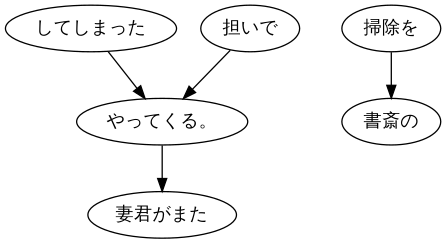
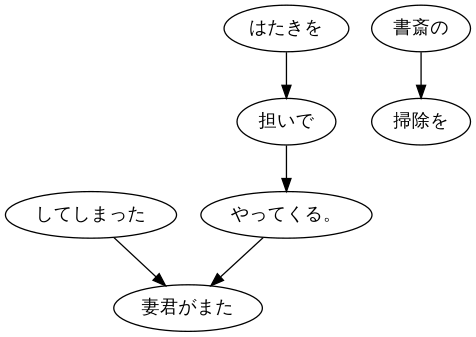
  digraph {
    n1 [label="してしまった"]
    n2 [label="妻君がまた"]
    n3 [label="書斎の"]
    n4 [label="掃除を"]
    n5 [label="やってくる。"]
+   n6 [label="はたきを"]
    n7 [label="担いで"]
-   n1 -> n5
-   n4 -> n3
+   n1 -> n2
+   n3 -> n4
    n5 -> n2
+   n6 -> n7
    n7 -> n5
  }
